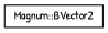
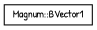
  digraph {
    rankdir=LR
    fontname="Patrick Hand"
-   n1 [color=black fillcolor=white fontname="Patrick Hand" fontsize=10 height=0.2 label="Magnum::BVector2" shape=record style=filled width=0.4]
+   n1 [color=black fillcolor=white fontname="Patrick Hand" fontsize=10 height=0.2 label="Magnum::BVector1" shape=record style=filled width=0.4]
  }
